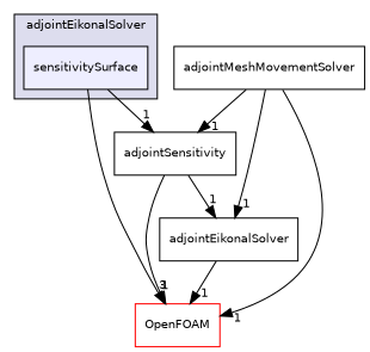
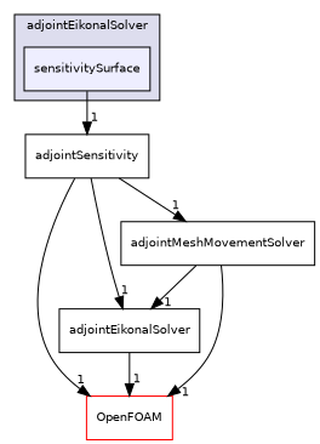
  digraph {
    compound=true
    node [fontname=Helvetica fontsize=10 shape=box]
    edge [headlabel=1 labeldistance=1.5 labelfontname=Helvetica labelfontsize=10]
    n1 [fillcolor="#eeeeff" label=sensitivitySurface pencolor=black style=filled]
    n2 [label=adjointSensitivity]
    n3 [color=red label=OpenFOAM]
    n4 [label=adjointEikonalSolver]
    n5 [label=adjointMeshMovementSolver]
    subgraph cluster_1 {
      bgcolor="#ddddee"
      fontname=Helvetica
      fontsize=10
      label=adjointEikonalSolver
      pencolor=black
      n1
    }
    n1 -> n2
-   n1 -> n3 [headlabel=3]
    n2 -> n3
    n2 -> n4
    n4 -> n3
-   n5 -> n2
+   n2 -> n5
    n5 -> n3
    n5 -> n4
  }
